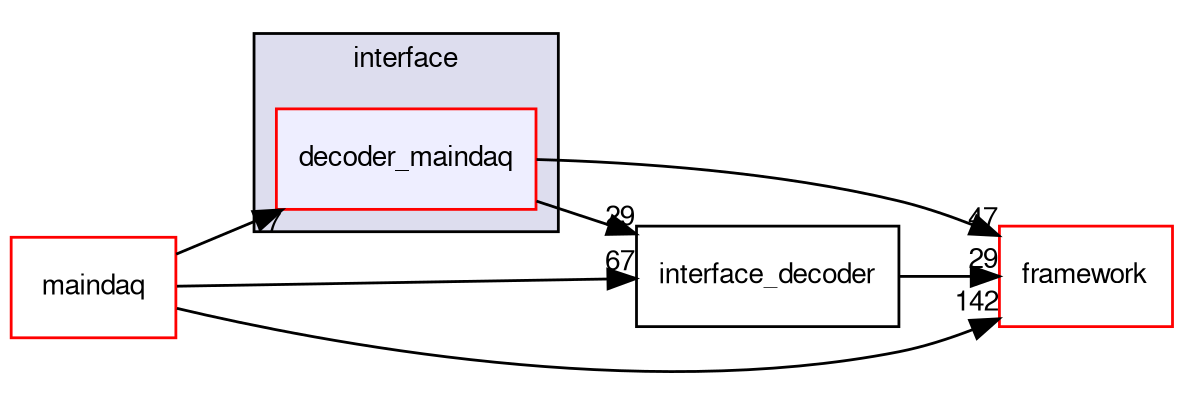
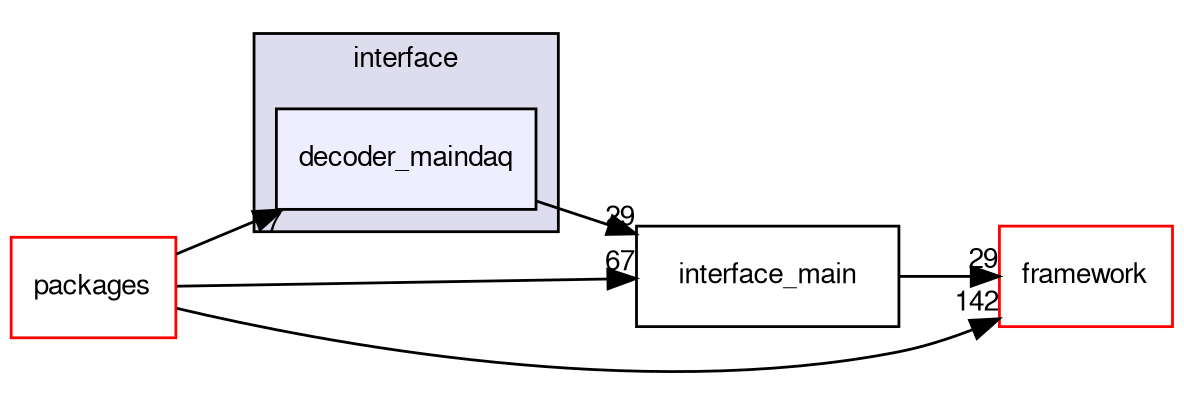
  digraph {
    compound=true
    rankdir=LR
    node [fontname=FreeSans fontsize=10 shape=box]
    edge [headlabel=29 labeldistance=1.5 labelfontname=FreeSans labelfontsize=10]
-   n1 [fillcolor="#eeeeff" label=decoder_maindaq pencolor=black style=filled color=red]
+   n1 [fillcolor="#eeeeff" label=decoder_maindaq pencolor=black style=filled]
    n2 [color=red label=framework]
-   n3 [label=interface_decoder]
-   n4 [color=red label=maindaq]
+   n3 [label=interface_main]
+   n4 [color=red label=packages]
    subgraph cluster_1 {
      bgcolor="#ddddee"
      fontname=FreeSans
      fontsize=10
      label=interface
      pencolor=black
      n1
    }
-   n1 -> n2 [headlabel=47]
    n1 -> n3
    n3 -> n2
    n4 -> n1 [headlabel=17]
    n4 -> n2 [headlabel=142]
    n4 -> n3 [headlabel=67]
  }
